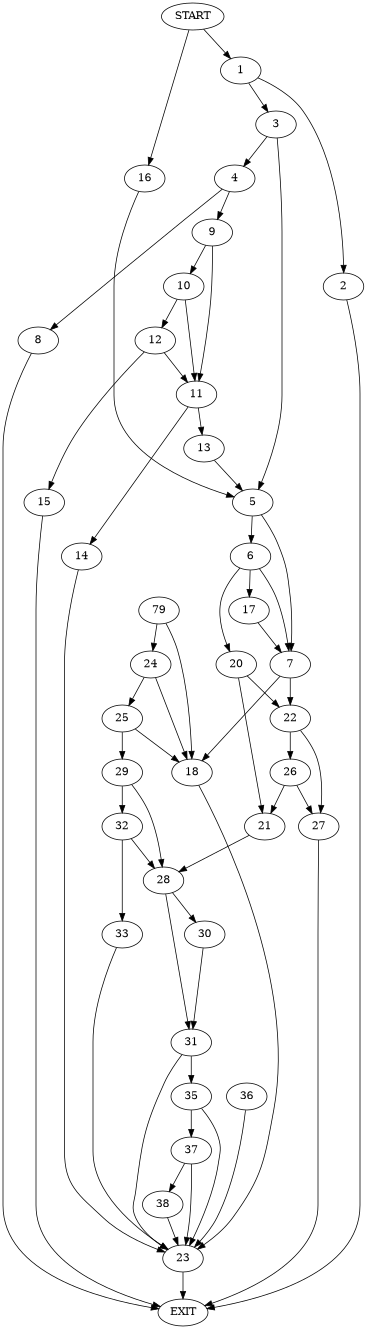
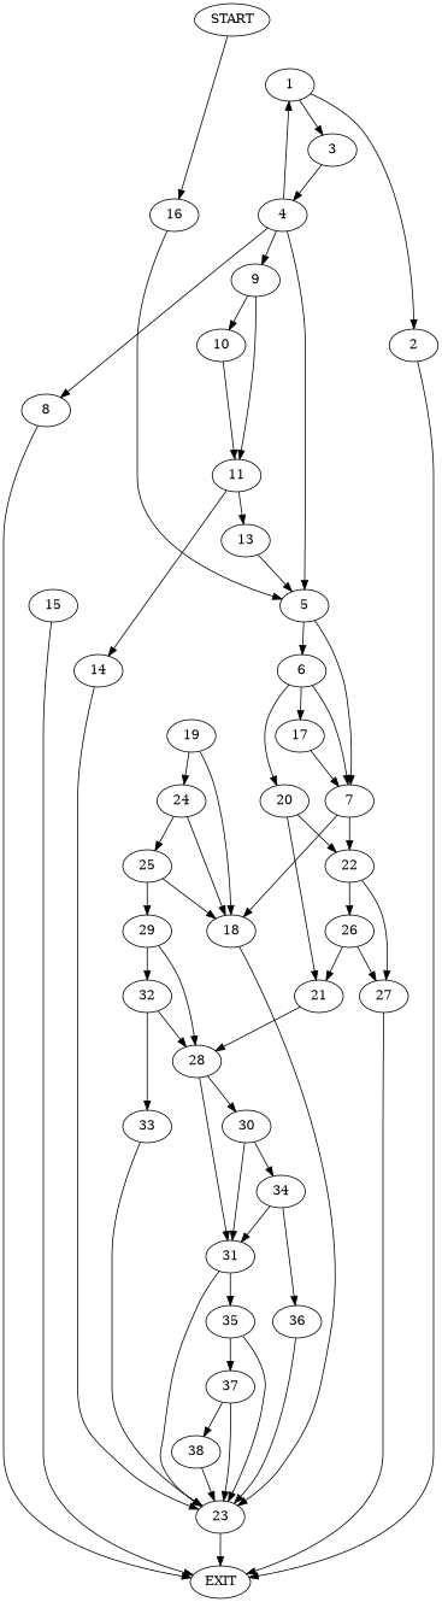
  digraph {
    n1 [label=START]
    1
    16
    2
    3
    5
    n7 [label=EXIT]
    4
    8
    9
    6
    7
    10
    11
    17
    20
    18
    22
    23
-   19 [label=79]
+   19
    24
-   12
    13
    14
    15
    21
    25
    28
    26
    27
    30
    31
    29
    32
+   34
    35
    33
    36
    37
    38
-   n1 -> 1
+   4 -> 1
    n1 -> 16
    1 -> 2
    1 -> 3
    16 -> 5
    2 -> n7
-   3 -> 5
+   4 -> 5
    3 -> 4
    5 -> 6
    5 -> 7
    4 -> 8
    4 -> 9
    8 -> n7
    9 -> 10
    9 -> 11
    6 -> 7
    6 -> 17
    6 -> 20
    7 -> 18
    7 -> 22
    10 -> 11
-   10 -> 12
    11 -> 13
    11 -> 14
    17 -> 7
    20 -> 22
    20 -> 21
    18 -> 23
    22 -> 26
    22 -> 27
    23 -> n7
    19 -> 18
    19 -> 24
    24 -> 18
    24 -> 25
-   12 -> 11
-   12 -> 15
    13 -> 5
    14 -> 23
    15 -> n7
    21 -> 28
    25 -> 18
    25 -> 29
    28 -> 30
    28 -> 31
    26 -> 21
    26 -> 27
    27 -> n7
    30 -> 31
+   30 -> 34
    31 -> 23
    31 -> 35
    29 -> 28
    29 -> 32
    32 -> 28
    32 -> 33
+   34 -> 31
+   34 -> 36
    35 -> 23
    35 -> 37
    33 -> 23
    36 -> 23
    37 -> 23
    37 -> 38
    38 -> 23
  }
